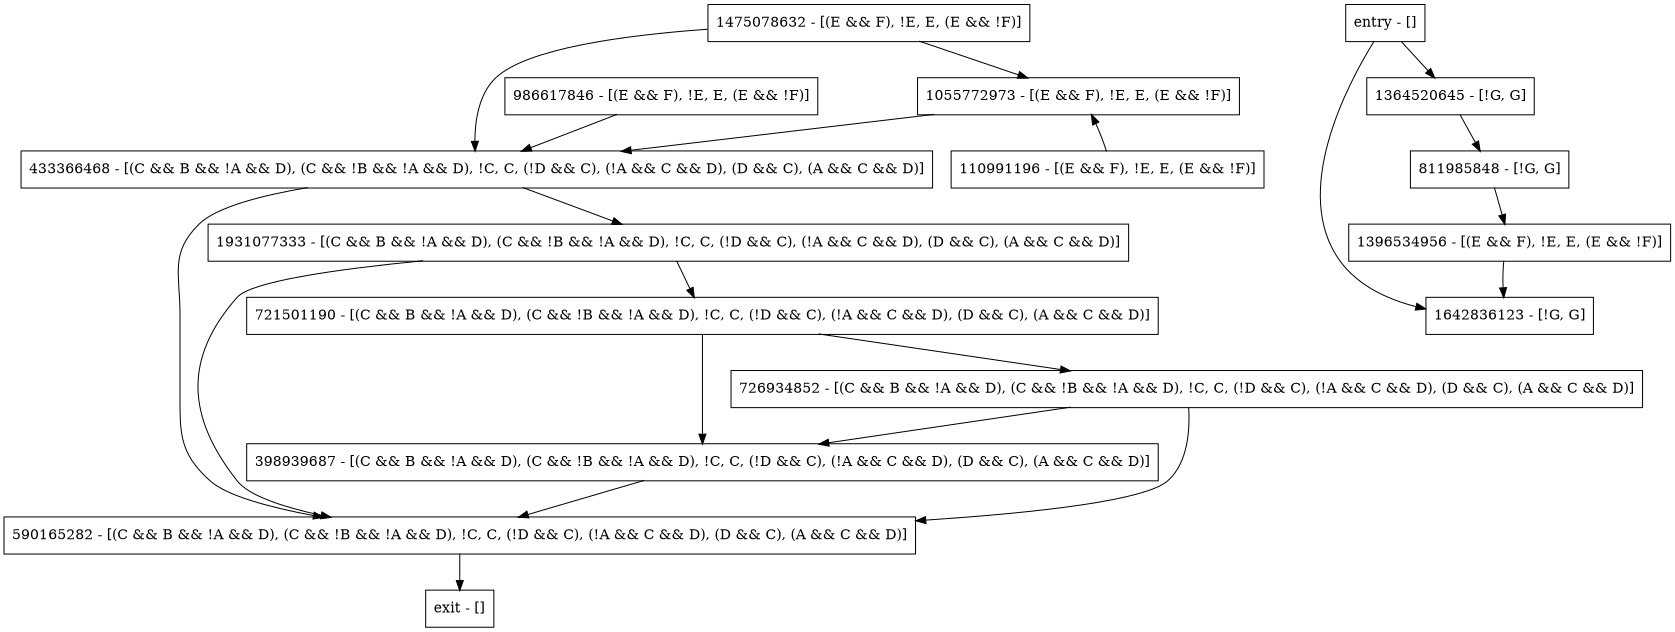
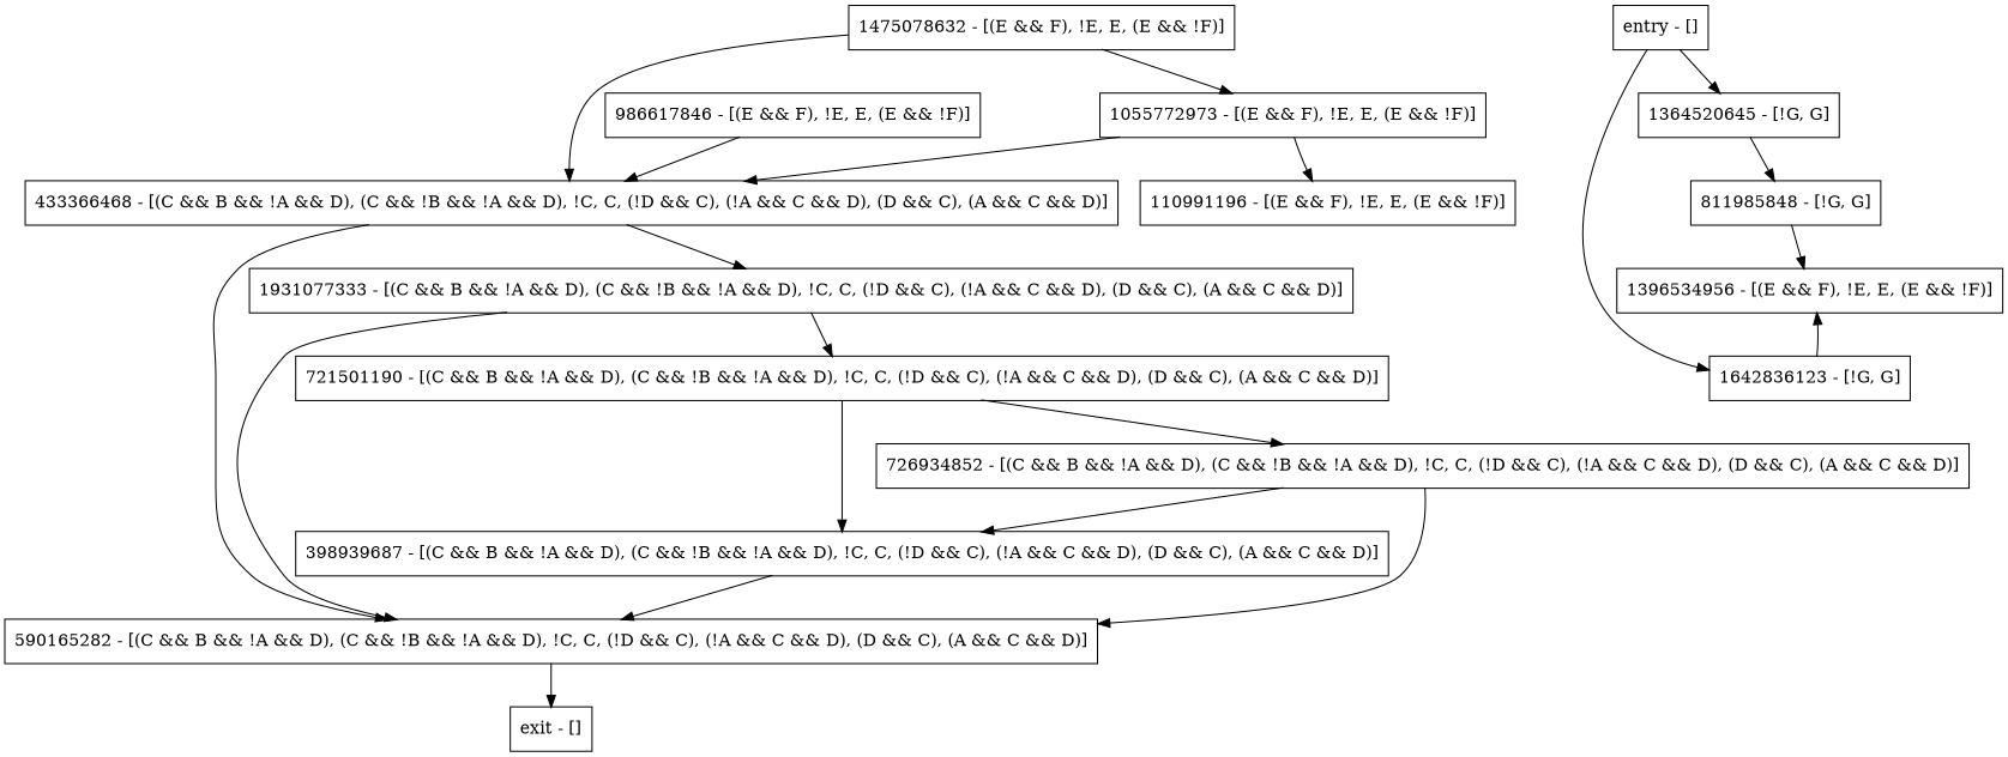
  digraph {
    node [shape=record]
    n1 [label="590165282 - [(C && B && !A && D), (C && !B && !A && D), !C, C, (!D && C), (!A && C && D), (D && C), (A && C && D)]"]
    n2 [label="exit - []"]
    n3 [label="721501190 - [(C && B && !A && D), (C && !B && !A && D), !C, C, (!D && C), (!A && C && D), (D && C), (A && C && D)]"]
    n4 [label="398939687 - [(C && B && !A && D), (C && !B && !A && D), !C, C, (!D && C), (!A && C && D), (D && C), (A && C && D)]"]
    n5 [label="726934852 - [(C && B && !A && D), (C && !B && !A && D), !C, C, (!D && C), (!A && C && D), (D && C), (A && C && D)]"]
    n6 [label="1055772973 - [(E && F), !E, E, (E && !F)]"]
    n7 [label="433366468 - [(C && B && !A && D), (C && !B && !A && D), !C, C, (!D && C), (!A && C && D), (D && C), (A && C && D)]"]
    n8 [label="1931077333 - [(C && B && !A && D), (C && !B && !A && D), !C, C, (!D && C), (!A && C && D), (D && C), (A && C && D)]"]
    n9 [label="811985848 - [!G, G]"]
    n10 [label="1396534956 - [(E && F), !E, E, (E && !F)]"]
    n11 [label="1475078632 - [(E && F), !E, E, (E && !F)]"]
    n12 [label="1642836123 - [!G, G]"]
    n13 [label="entry - []"]
    n14 [label="1364520645 - [!G, G]"]
    n15 [label="110991196 - [(E && F), !E, E, (E && !F)]"]
    n16 [label="986617846 - [(E && F), !E, E, (E && !F)]"]
    n1 -> n2
    n3 -> n4
    n3 -> n5
    n4 -> n1
    n5 -> n1
    n5 -> n4
    n6 -> n7
    n7 -> n1
    n7 -> n8
    n8 -> n1
    n8 -> n3
    n9 -> n10
    n11 -> n6
    n11 -> n7
-   n10 -> n12
+   n12 -> n10
    n13 -> n12
    n13 -> n14
    n14 -> n9
-   n15 -> n6
+   n6 -> n15
    n16 -> n7
  }
